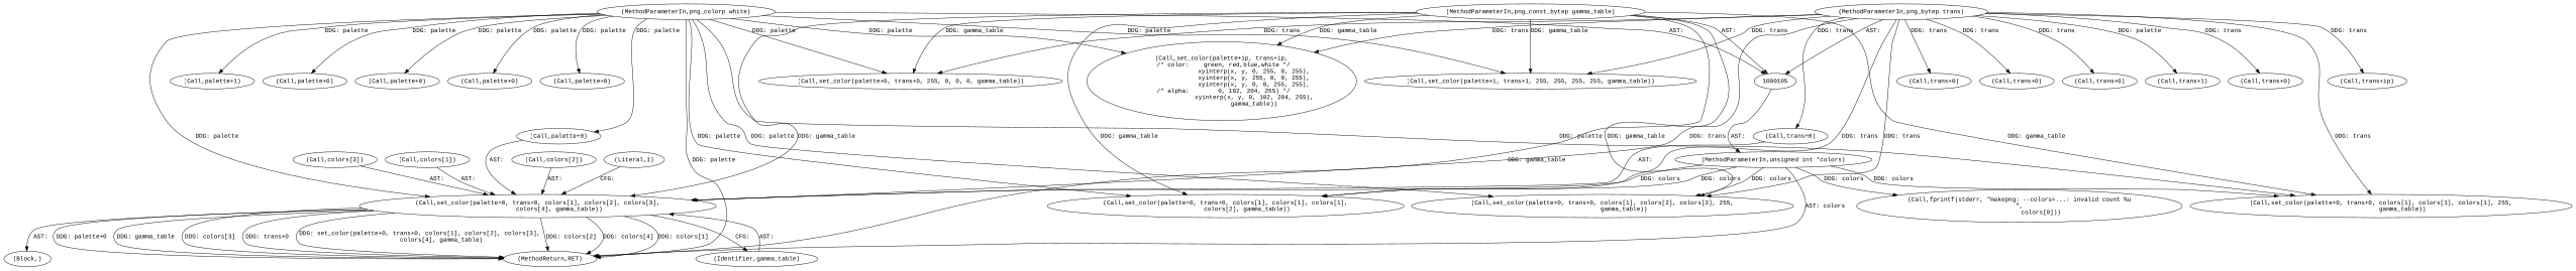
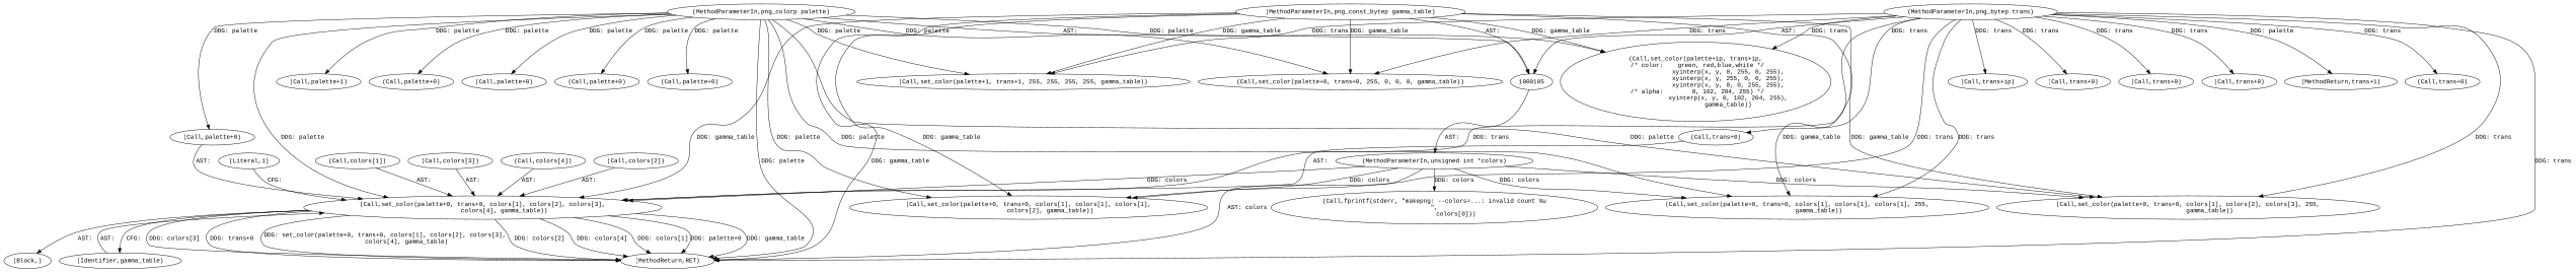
  digraph {
    fontname="Liberation Mono"
    node [fontname="Liberation Mono"]
    edge [fontname="Liberation Mono"]
    n1 [label="(Call,set_color(palette+0, trans+0, colors[1], colors[2], colors[3],\n            colors[4], gamma_table))"]
    n2 [label="(MethodReturn,RET)"]
    n3 [label="(Block,)"]
    n4 [label="(Identifier,gamma_table)"]
-   n5 [label="(MethodParameterIn,png_colorp white)"]
+   n5 [label="(MethodParameterIn,png_colorp palette)"]
    n6 [label="(Call,palette+0)"]
    n7 [label="(Call,set_color(palette+ip, trans+ip,\n /* color:    green, red,blue,white */\n                  xyinterp(x, y, 0, 255, 0, 255),\n                  xyinterp(x, y, 255, 0, 0, 255),\n                  xyinterp(x, y, 0, 0, 255, 255),\n /* alpha:        0, 102, 204, 255) */\n                  xyinterp(x, y, 0, 102, 204, 255),\n                  gamma_table))"]
    n8 [label="(Call,set_color(palette+1, trans+1, 255, 255, 255, 255, gamma_table))"]
    n9 [label="(Call,set_color(palette+0, trans+0, colors[1], colors[1], colors[1],\n            colors[2], gamma_table))"]
    n10 [label="(Call,palette+1)"]
    n11 [label="(Call,palette+0)"]
    n12 [label="(Call,palette+0)"]
    n13 [label="(Call,palette+0)"]
    n14 [label="(Call,set_color(palette+0, trans+0, colors[1], colors[2], colors[3], 255,\n            gamma_table))"]
    n15 [label="(Call,palette+0)"]
    n16 [label="(Call,set_color(palette+0, trans+0, 255, 0, 0, 0, gamma_table))"]
    n17 [label="(Call,set_color(palette+0, trans+0, colors[1], colors[1], colors[1], 255,\n            gamma_table))"]
    1000105
    n19 [label="(MethodParameterIn,unsigned int *colors)"]
    n20 [label="(MethodParameterIn,png_bytep trans)"]
    n21 [label="(Call,trans+ip)"]
    n22 [label="(Call,trans+0)"]
    n23 [label="(Call,trans+0)"]
    n24 [label="(Call,trans+0)"]
-   n25 [label="(Call,trans+1)"]
+   n25 [label="(MethodReturn,trans+1)"]
    n26 [label="(Call,trans+0)"]
    n27 [label="(Call,trans+0)"]
    n28 [label="(Call,fprintf(stderr, \"makepng: --colors=...: invalid count %u\n\",\n            colors[0]))"]
    n29 [label="(MethodParameterIn,png_const_bytep gamma_table)"]
    n30 [label="(Literal,1)"]
    n31 [label="(Call,colors[3])"]
+   n32 [label="(Call,colors[4])"]
    n33 [label="(Call,colors[1])"]
    n34 [label="(Call,colors[2])"]
    n1 -> n2 [label="DDG: colors[4]"]
    n1 -> n2 [label="DDG: colors[1]"]
    n1 -> n2 [label="DDG: palette+0"]
    n1 -> n2 [label="DDG: gamma_table"]
    n1 -> n2 [label="DDG: colors[3]"]
    n1 -> n2 [label="DDG: trans+0"]
    n1 -> n2 [label="DDG: set_color(palette+0, trans+0, colors[1], colors[2], colors[3],\n            colors[4], gamma_table)"]
    n1 -> n2 [label="DDG: colors[2]"]
    n1 -> n3 [label="AST: "]
    n1 -> n4 [label="CFG: "]
    n4 -> n1 [label="AST: "]
    n5 -> n1 [label="DDG: palette"]
    n5 -> n2 [label="DDG: palette"]
    n5 -> n6 [label="DDG: palette"]
    n5 -> n7 [label="DDG: palette"]
    n5 -> n8 [label="DDG: palette"]
    n5 -> n9 [label="DDG: palette"]
    n5 -> n10 [label="DDG: palette"]
    n5 -> n11 [label="DDG: palette"]
    n5 -> n12 [label="DDG: palette"]
    n5 -> n13 [label="DDG: palette"]
    n5 -> n14 [label="DDG: palette"]
    n5 -> n15 [label="DDG: palette"]
    n5 -> n16 [label="DDG: palette"]
    n5 -> n17 [label="DDG: palette"]
    n5 -> 1000105 [label="AST: "]
    n13 -> n1 [label="AST: "]
    1000105 -> n19 [label="AST: "]
    n19 -> n1 [label="DDG: colors"]
    n19 -> n2 [label="AST: colors"]
    n19 -> n9 [label="DDG: colors"]
    n19 -> n14 [label="DDG: colors"]
    n19 -> n17 [label="DDG: colors"]
    n19 -> n28 [label="DDG: colors"]
    n20 -> n1 [label="DDG: trans"]
+   n20 -> n2 [label="DDG: trans"]
    n20 -> n7 [label="DDG: trans"]
    n20 -> n8 [label="DDG: trans"]
    n20 -> n9 [label="DDG: trans"]
    n20 -> n14 [label="DDG: trans"]
    n20 -> n16 [label="DDG: trans"]
    n20 -> n17 [label="DDG: trans"]
    n20 -> 1000105 [label="AST: "]
    n20 -> n21 [label="DDG: trans"]
    n20 -> n22 [label="DDG: trans"]
    n20 -> n23 [label="DDG: trans"]
    n20 -> n24 [label="DDG: trans"]
    n20 -> n25 [label="DDG: palette"]
    n20 -> n26 [label="DDG: trans"]
    n20 -> n27 [label="DDG: trans"]
    n26 -> n1 [label="AST: "]
    n29 -> n1 [label="DDG: gamma_table"]
    n29 -> n2 [label="DDG: gamma_table"]
    n29 -> n7 [label="DDG: gamma_table"]
    n29 -> n8 [label="DDG: gamma_table"]
    n29 -> n9 [label="DDG: gamma_table"]
    n29 -> n14 [label="DDG: gamma_table"]
    n29 -> n16 [label="DDG: gamma_table"]
    n29 -> n17 [label="DDG: gamma_table"]
    n29 -> 1000105 [label="AST: "]
    n30 -> n1 [label="CFG: "]
    n31 -> n1 [label="AST: "]
+   n32 -> n1 [label="AST: "]
    n33 -> n1 [label="AST: "]
    n34 -> n1 [label="AST: "]
  }
